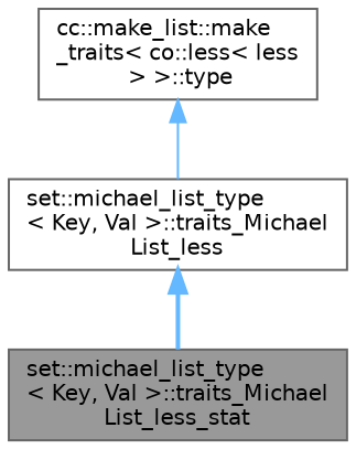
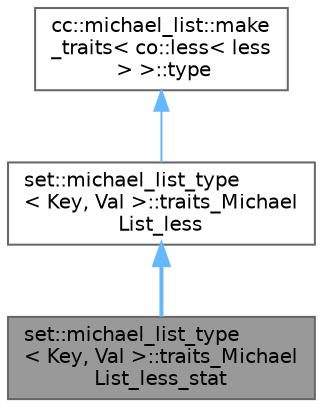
  digraph {
    node [color=gray40 fillcolor=white fontname=Helvetica fontsize=10 shape=box style=filled]
    edge [color=steelblue1 dir=back fontname=Helvetica fontsize=10 labelfontname=Helvetica labelfontsize=10]
    n1 [fillcolor=grey60 fontcolor=black height=0.2 label="set::michael_list_type\l\< Key, Val \>::traits_Michael\lList_less_stat" width=0.4]
    n2 [height=0.2 label="set::michael_list_type\l\< Key, Val \>::traits_Michael\lList_less" width=0.4]
-   n3 [height=0.2 label="cc::make_list::make\l_traits\< co::less\< less\l \> \>::type" width=0.4]
+   n3 [height=0.2 label="cc::michael_list::make\l_traits\< co::less\< less\l \> \>::type" width=0.4]
    n2 -> n1 [style=bold]
    n3 -> n2 [style=solid]
  }
